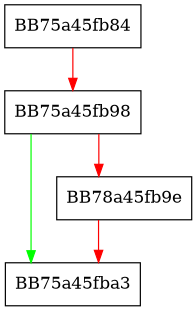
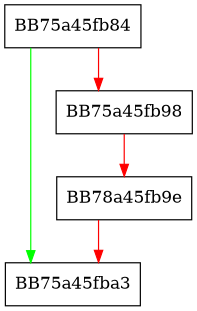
  digraph {
    splines=ortho
    node [shape=box]
    edge [color=red]
    BB75a45fb84
    BB75a45fba3
    BB75a45fb98
    n4 [label=BB78a45fb9e]
-   BB75a45fb98 -> BB75a45fba3 [color=green]
+   BB75a45fb84 -> BB75a45fba3 [color=green]
    BB75a45fb84 -> BB75a45fb98
    BB75a45fb98 -> n4
    n4 -> BB75a45fba3
  }
